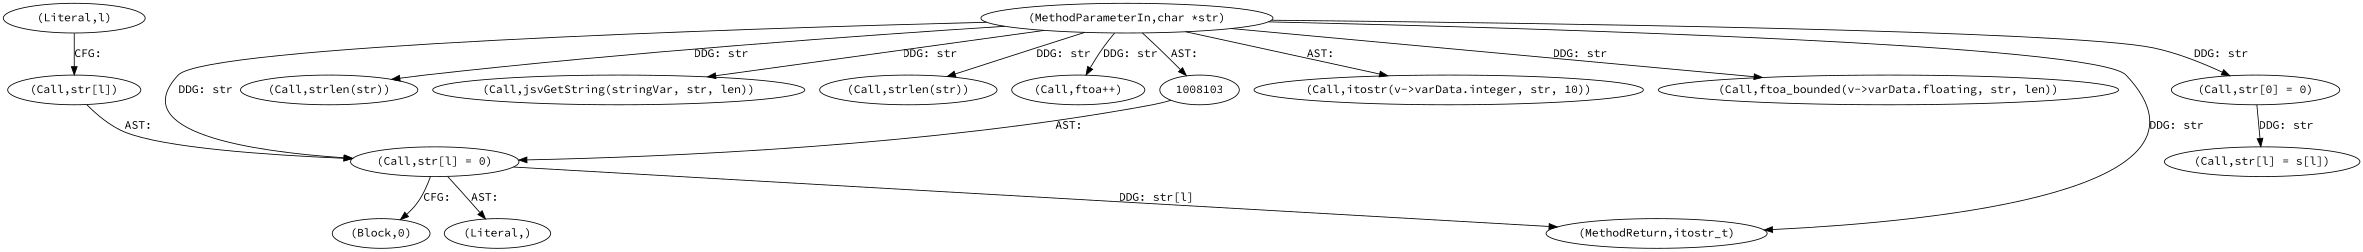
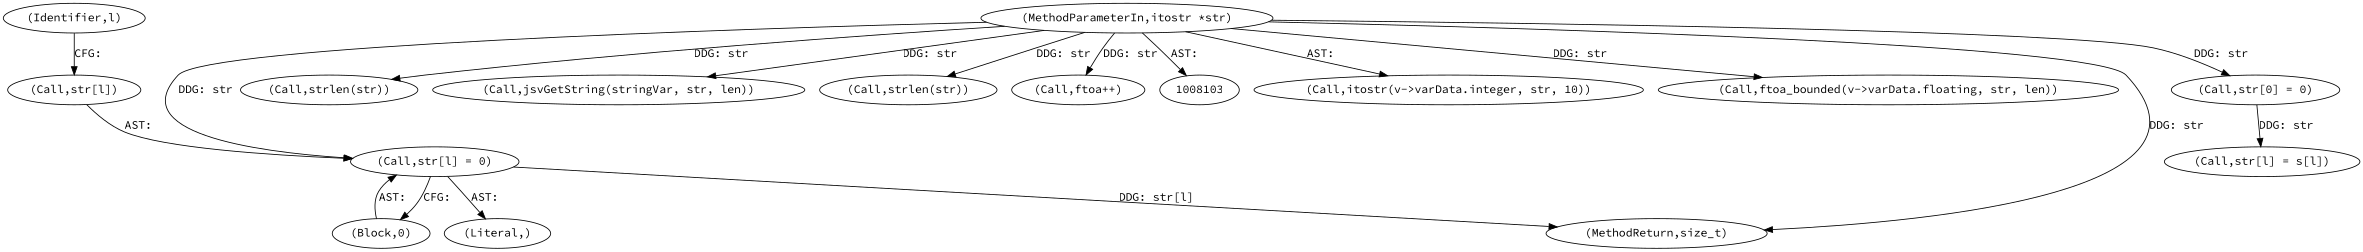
  digraph {
    fontname="Source Code Pro"
    node [fontname="Source Code Pro"]
    edge [fontname="Source Code Pro"]
    n1 [label="(Call,str[l] = 0)"]
    n2 [label="(Literal,)"]
    n3 [label="(Block,0)"]
-   n4 [label="(MethodReturn,itostr_t)"]
-   n5 [label="(MethodParameterIn,char *str)"]
+   n4 [label="(MethodReturn,size_t)"]
+   n5 [label="(MethodParameterIn,itostr *str)"]
    n6 [label="(Call,strlen(str))"]
    n7 [label="(Call,jsvGetString(stringVar, str, len))"]
    n8 [label="(Call,strlen(str))"]
    n9 [label="(Call,ftoa++)"]
    n10 [label="(Call,str[0] = 0)"]
    n11 [label="(Call,itostr(v->varData.integer, str, 10))"]
    n12 [label="(Call,ftoa_bounded(v->varData.floating, str, len))"]
    n13 [label=1008103]
    n14 [label="(Call,str[l] = s[l])"]
    n15 [label="(Call,str[l])"]
-   n16 [label="(Literal,l)"]
+   n16 [label="(Identifier,l)"]
    n1 -> n2 [label="AST: "]
    n1 -> n3 [label="CFG: "]
    n1 -> n4 [label="DDG: str[l]"]
-   n13 -> n1 [label="AST: "]
+   n3 -> n1 [label="AST: "]
    n5 -> n1 [label="DDG: str"]
    n5 -> n4 [label="DDG: str"]
    n5 -> n6 [label="DDG: str"]
    n5 -> n7 [label="DDG: str"]
    n5 -> n8 [label="DDG: str"]
    n5 -> n9 [label="DDG: str"]
    n5 -> n10 [label="DDG: str"]
    n5 -> n11 [label="AST: "]
    n5 -> n12 [label="DDG: str"]
    n5 -> n13 [label="AST: "]
    n10 -> n14 [label="DDG: str"]
    n15 -> n1 [label="AST: "]
    n16 -> n15 [label="CFG: "]
  }
